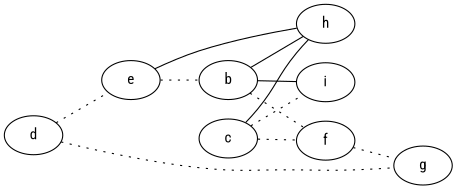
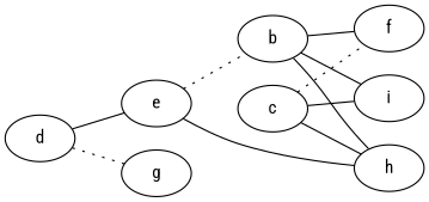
  graph {
    fontname="Roboto Condensed"
    rankdir=LR
    node [fontname="Roboto Condensed"]
    edge [fontname="Roboto Condensed"]
    b
    h
    i
    f
    g
    c
    d
    e
    b -- h [style=solid]
    b -- i
-   b -- f [style=dotted]
-   f -- g [style=dotted]
+   b -- f
    c -- h
-   c -- i [style=dotted]
+   c -- i
    c -- f [style=dotted]
    d -- g [style=dotted]
-   d -- e [style=dotted]
+   d -- e
    e -- b [style=dotted]
    e -- h [style=solid]
  }
